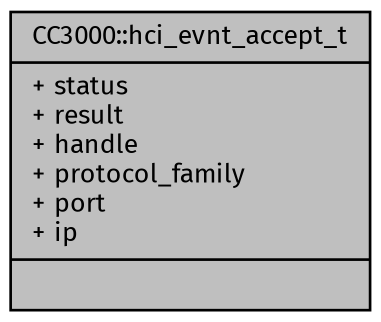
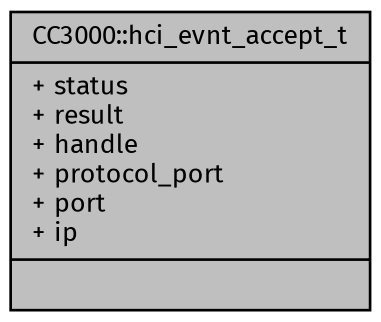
  digraph {
    fontname="Fira Sans"
-   n1 [color=black fillcolor=grey75 fontcolor=black fontname="Fira Sans" fontsize=10 height=0.2 label="{CC3000::hci_evnt_accept_t\n|+ status\l+ result\l+ handle\l+ protocol_family\l+ port\l+ ip\l|}" shape=record style=filled width=0.4]
+   n1 [color=black fillcolor=grey75 fontcolor=black fontname="Fira Sans" fontsize=10 height=0.2 label="{CC3000::hci_evnt_accept_t\n|+ status\l+ result\l+ handle\l+ protocol_port\l+ port\l+ ip\l|}" shape=record style=filled width=0.4]
  }
